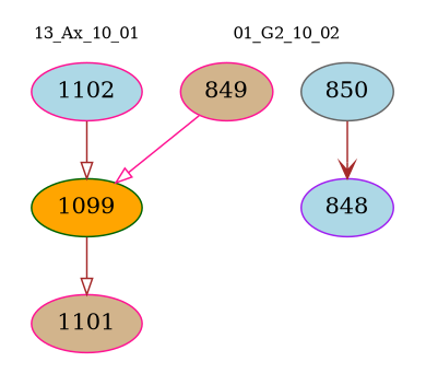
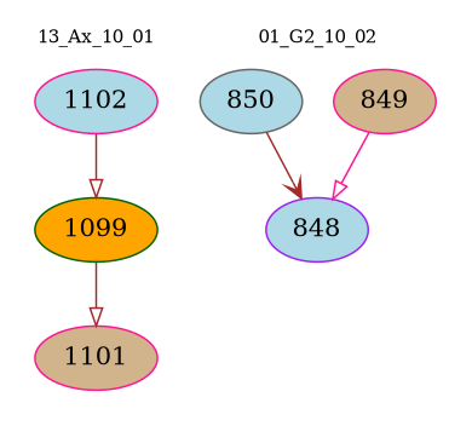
  digraph {
    node [color=deeppink fillcolor=lightblue style=filled]
    edge [arrowhead=onormal color=brown]
    n1 [label=1102]
    n2 [color=darkgreen fillcolor=orange label=1099]
    n3 [fillcolor=tan label=1101]
    n4 [fillcolor=tan label=849]
    n5 [color=purple label=848]
    n6 [color=gray40 label=850]
    subgraph cluster_1 {
      color=white
      fontsize=10
      label="13_Ax_10_01"
      n1
      n2
      n3
    }
    subgraph cluster_2 {
      color=white
      fontsize=10
      label="01_G2_10_02"
      n4
      n5
      n6
    }
    n1 -> n2
    n2 -> n3
-   n4 -> n2 [color=deeppink]
+   n4 -> n5 [color=deeppink]
    n6 -> n5 [arrowhead=vee]
  }
